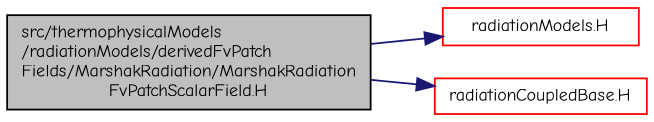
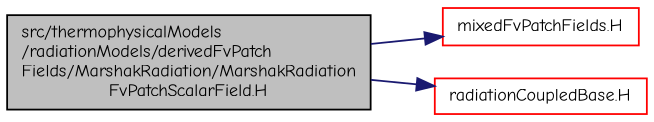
  digraph {
    rankdir=LR
    fontname="Comic Neue"
    node [color=red fontname="Comic Neue" fontsize=10 shape=record]
    edge [color=midnightblue fontname="Comic Neue" fontsize=10 labelfontname=FreeSans labelfontsize=10 style=solid]
    n1 [color=black fillcolor=grey75 fontcolor=black height=0.2 label="src/thermophysicalModels\l/radiationModels/derivedFvPatch\lFields/MarshakRadiation/MarshakRadiation\lFvPatchScalarField.H" style=filled width=0.4]
-   n2 [height=0.2 label="radiationModels.H" width=0.4]
+   n2 [height=0.2 label="mixedFvPatchFields.H" width=0.4]
    n3 [height=0.2 label="radiationCoupledBase.H" width=0.4]
    n1 -> n2
    n1 -> n3
  }
